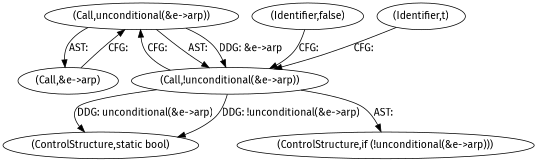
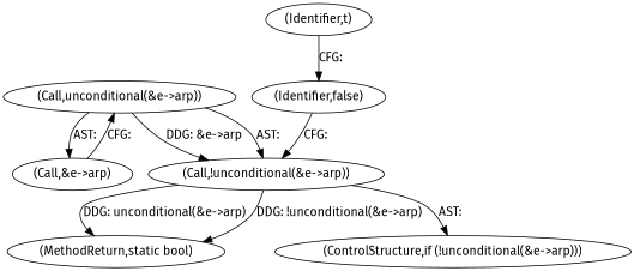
  digraph {
    fontname="Fira Sans"
    node [fontname="Fira Sans"]
    edge [fontname="Fira Sans"]
    n1 [label="(Call,unconditional(&e->arp))"]
    n2 [label="(Call,!unconditional(&e->arp))"]
    n3 [label="(Call,&e->arp)"]
-   n4 [label="(ControlStructure,static bool)"]
+   n4 [label="(MethodReturn,static bool)"]
    n5 [label="(ControlStructure,if (!unconditional(&e->arp)))"]
    n6 [label="(Identifier,false)"]
    n7 [label="(Identifier,t)"]
    n1 -> n2 [label="AST: "]
    n1 -> n2 [label="DDG: &e->arp"]
    n1 -> n3 [label="AST: "]
-   n2 -> n1 [label="CFG: "]
    n2 -> n4 [label="DDG: unconditional(&e->arp)"]
    n2 -> n4 [label="DDG: !unconditional(&e->arp)"]
    n2 -> n5 [label="AST: "]
    n3 -> n1 [label="CFG: "]
    n6 -> n2 [label="CFG: "]
-   n7 -> n2 [label="CFG: "]
+   n7 -> n6 [label="CFG: "]
  }
